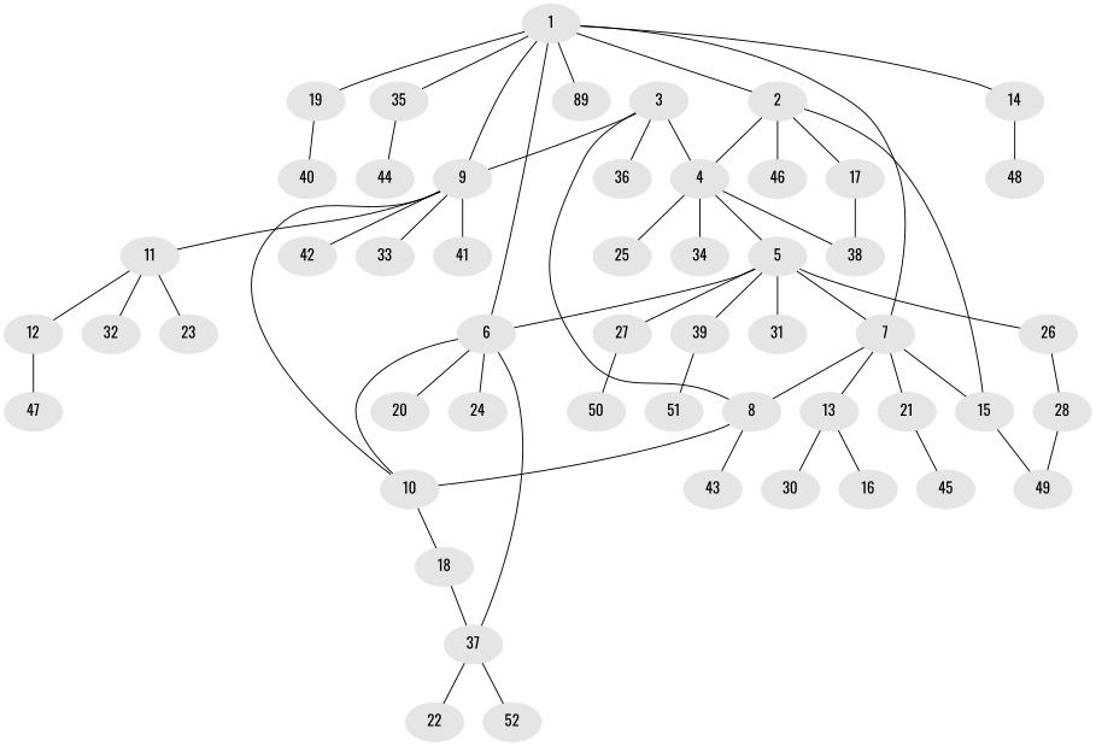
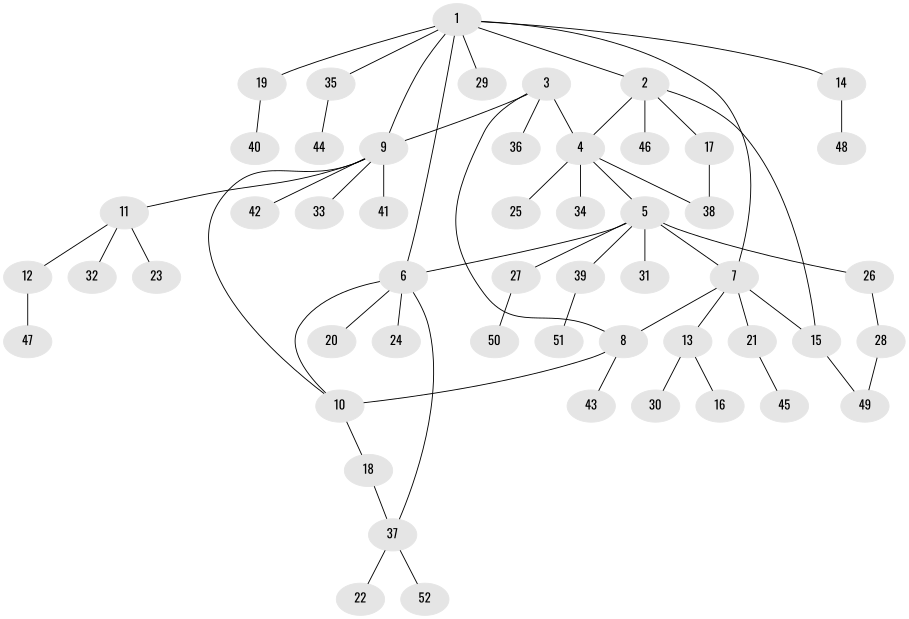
  graph {
    fontname=Oswald
    node [color=gray90 fontname=Oswald style=filled]
    edge [fontname=Oswald]
    1
    2
    6
    7
    9
    14
    19
-   29 [label=89]
+   29
    35
    4
    15
    17
    46
    10
    20
    24
    37
    8
    13
    21
    11
    33
    41
    42
    48
    40
    44
    5
    25
    34
    38
    49
    3
    36
    43
    26
    27
    31
    39
    28
    50
    51
    18
    22
    52
    16
    30
    45
    12
    23
    32
    47
    1 -- 2
    1 -- 6
    1 -- 7
    1 -- 9
    1 -- 14
    1 -- 19
    1 -- 29
    1 -- 35
    2 -- 4
    2 -- 15
    2 -- 17
    2 -- 46
    6 -- 10
    6 -- 20
    6 -- 24
    6 -- 37
    7 -- 15
    7 -- 8
    7 -- 13
    7 -- 21
    9 -- 10
    9 -- 11
    9 -- 33
    9 -- 41
    9 -- 42
    14 -- 48
    19 -- 40
    35 -- 44
    4 -- 5
    4 -- 25
    4 -- 34
    4 -- 38
    15 -- 49
    17 -- 38
    10 -- 18
    37 -- 22
    37 -- 52
    8 -- 10
    8 -- 43
    13 -- 16
    13 -- 30
    21 -- 45
    11 -- 12
    11 -- 23
    11 -- 32
    5 -- 6
    5 -- 7
    5 -- 26
    5 -- 27
    5 -- 31
    5 -- 39
    3 -- 9
    3 -- 4
    3 -- 8
    3 -- 36
    26 -- 28
    27 -- 50
    39 -- 51
    28 -- 49
    18 -- 37
    12 -- 47
  }
